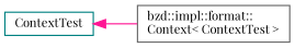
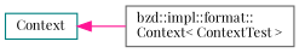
  digraph {
    rankdir=LR
    fontname="Playfair Display"
    node [fillcolor=white fontname="Playfair Display" fontsize=10 shape=record style=filled]
-   n1 [color=teal height=0.2 label=ContextTest width=0.4]
+   n1 [color=teal height=0.2 label=Context width=0.4]
    n2 [color=gray40 height=0.2 label="bzd::impl::format::\lContext\< ContextTest \>" width=0.4]
    n1 -> n2 [color=deeppink dir=back fontname="Playfair Display" fontsize=10 labelfontname=Helvetica labelfontsize=10 style=solid]
  }
